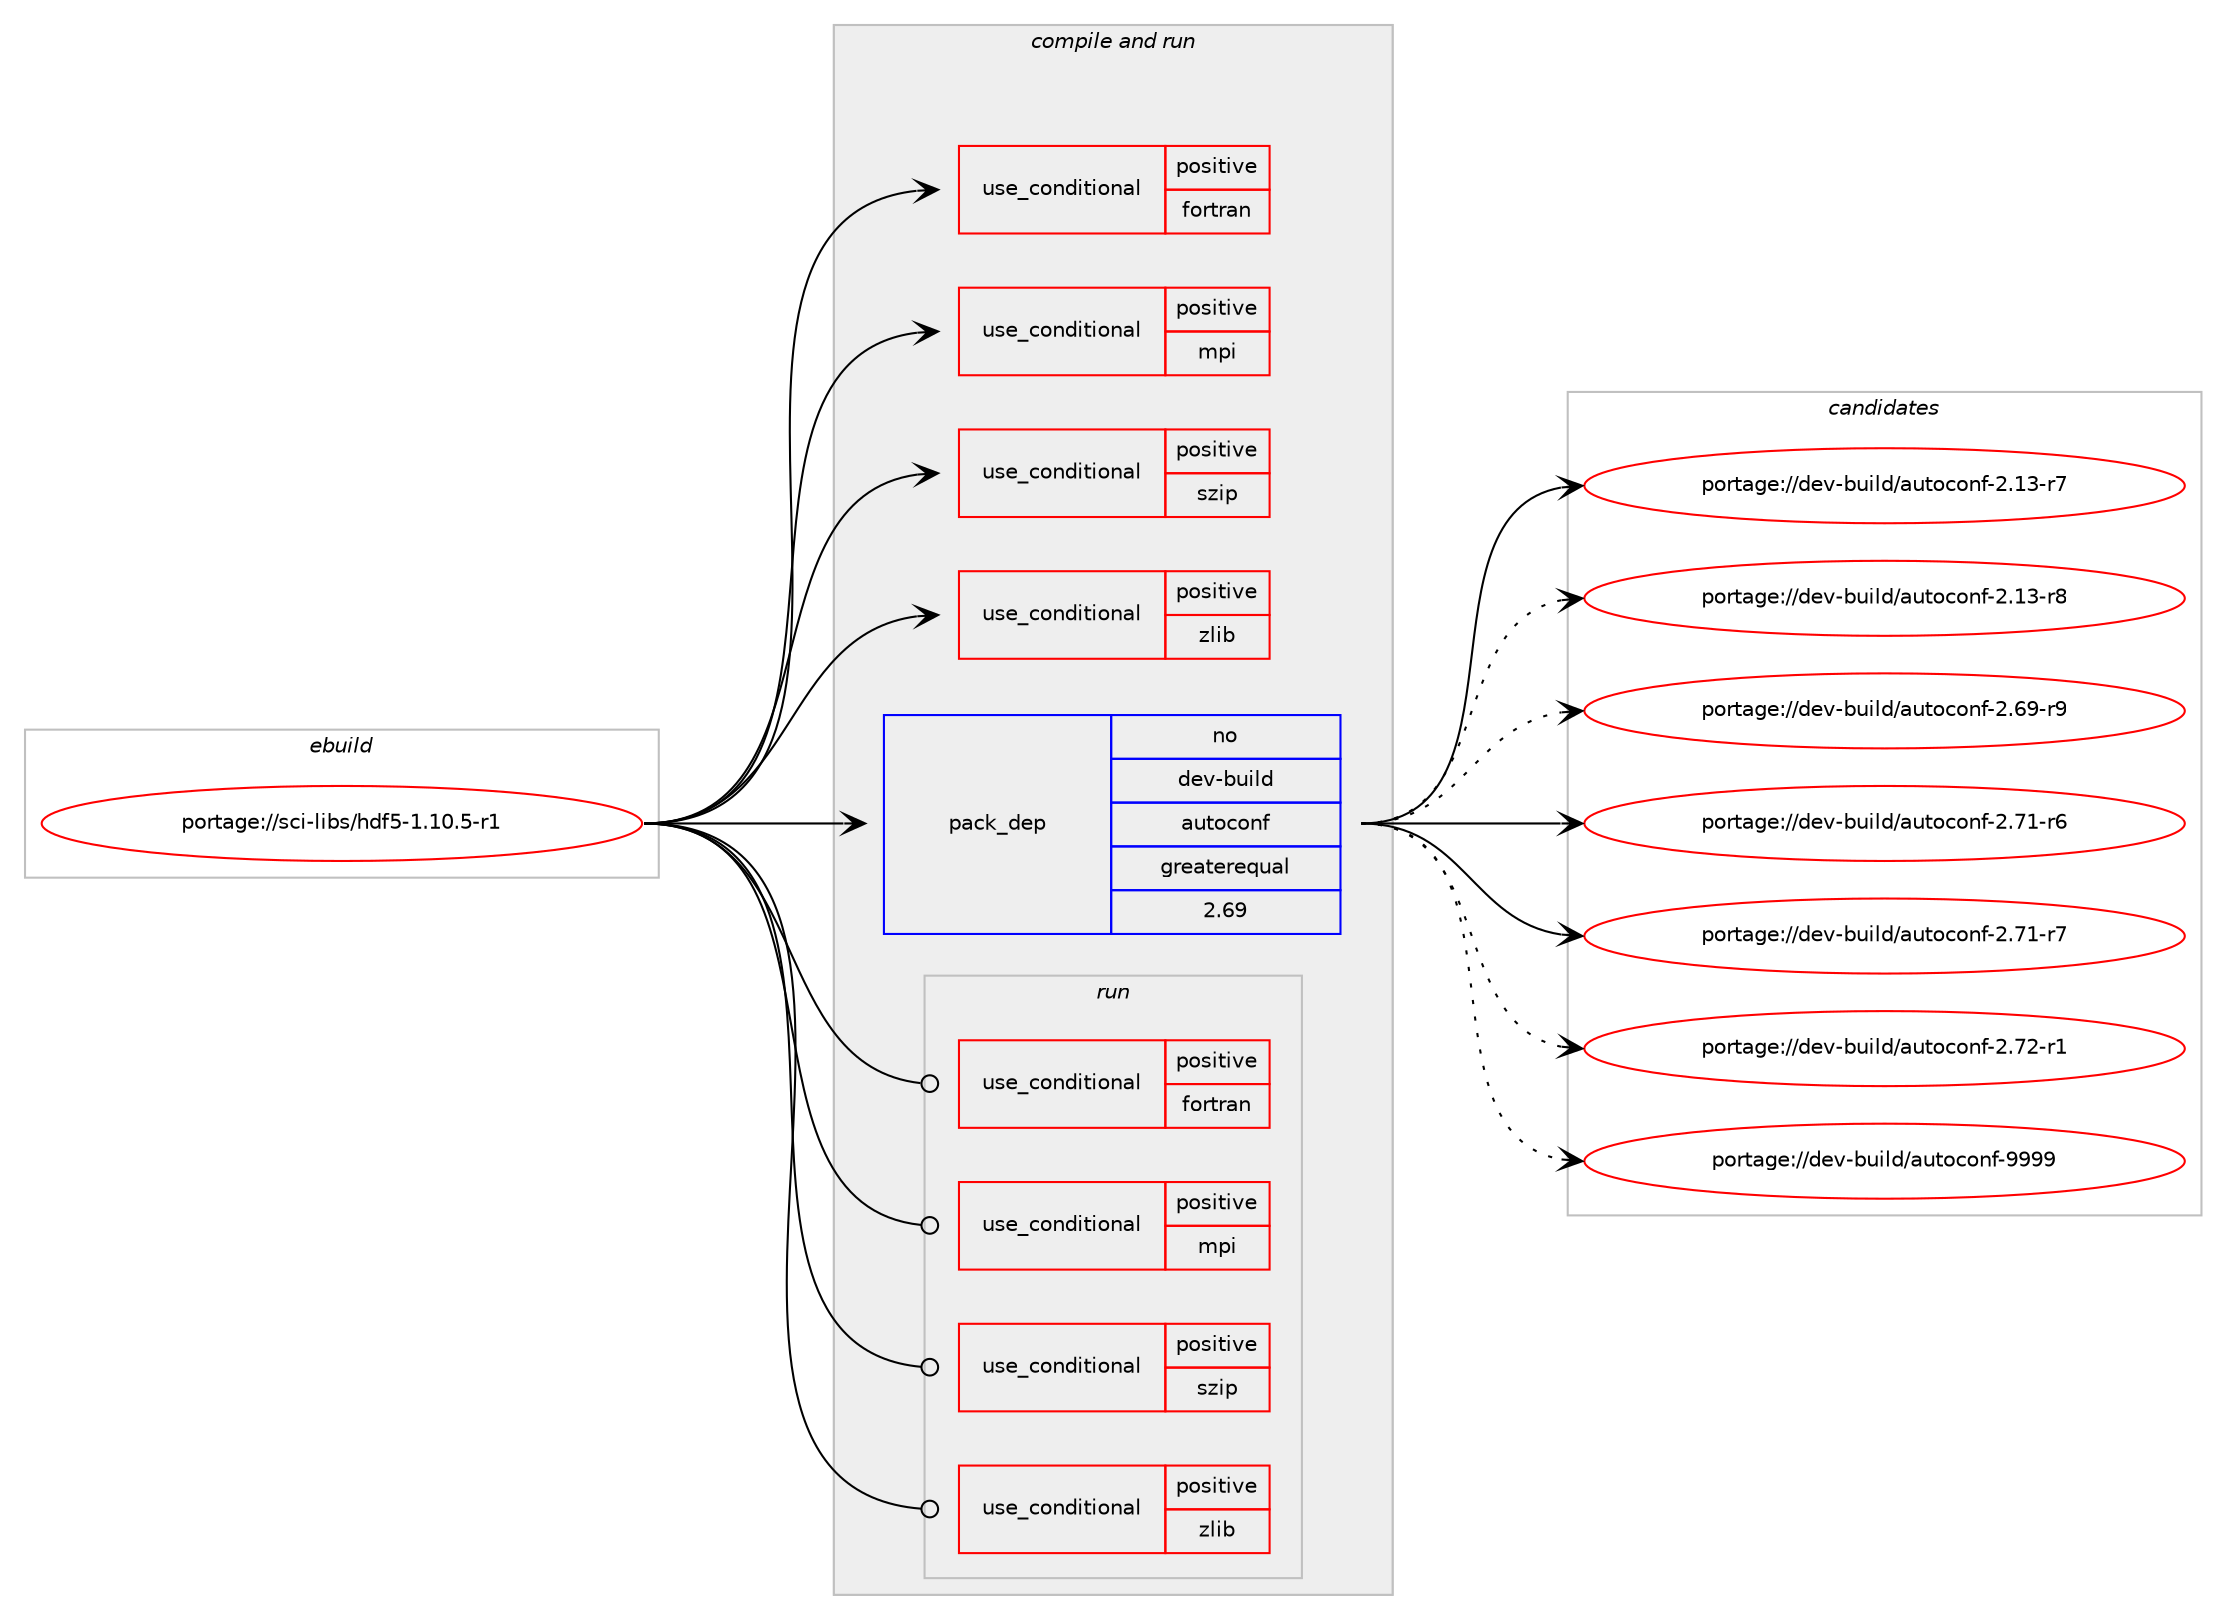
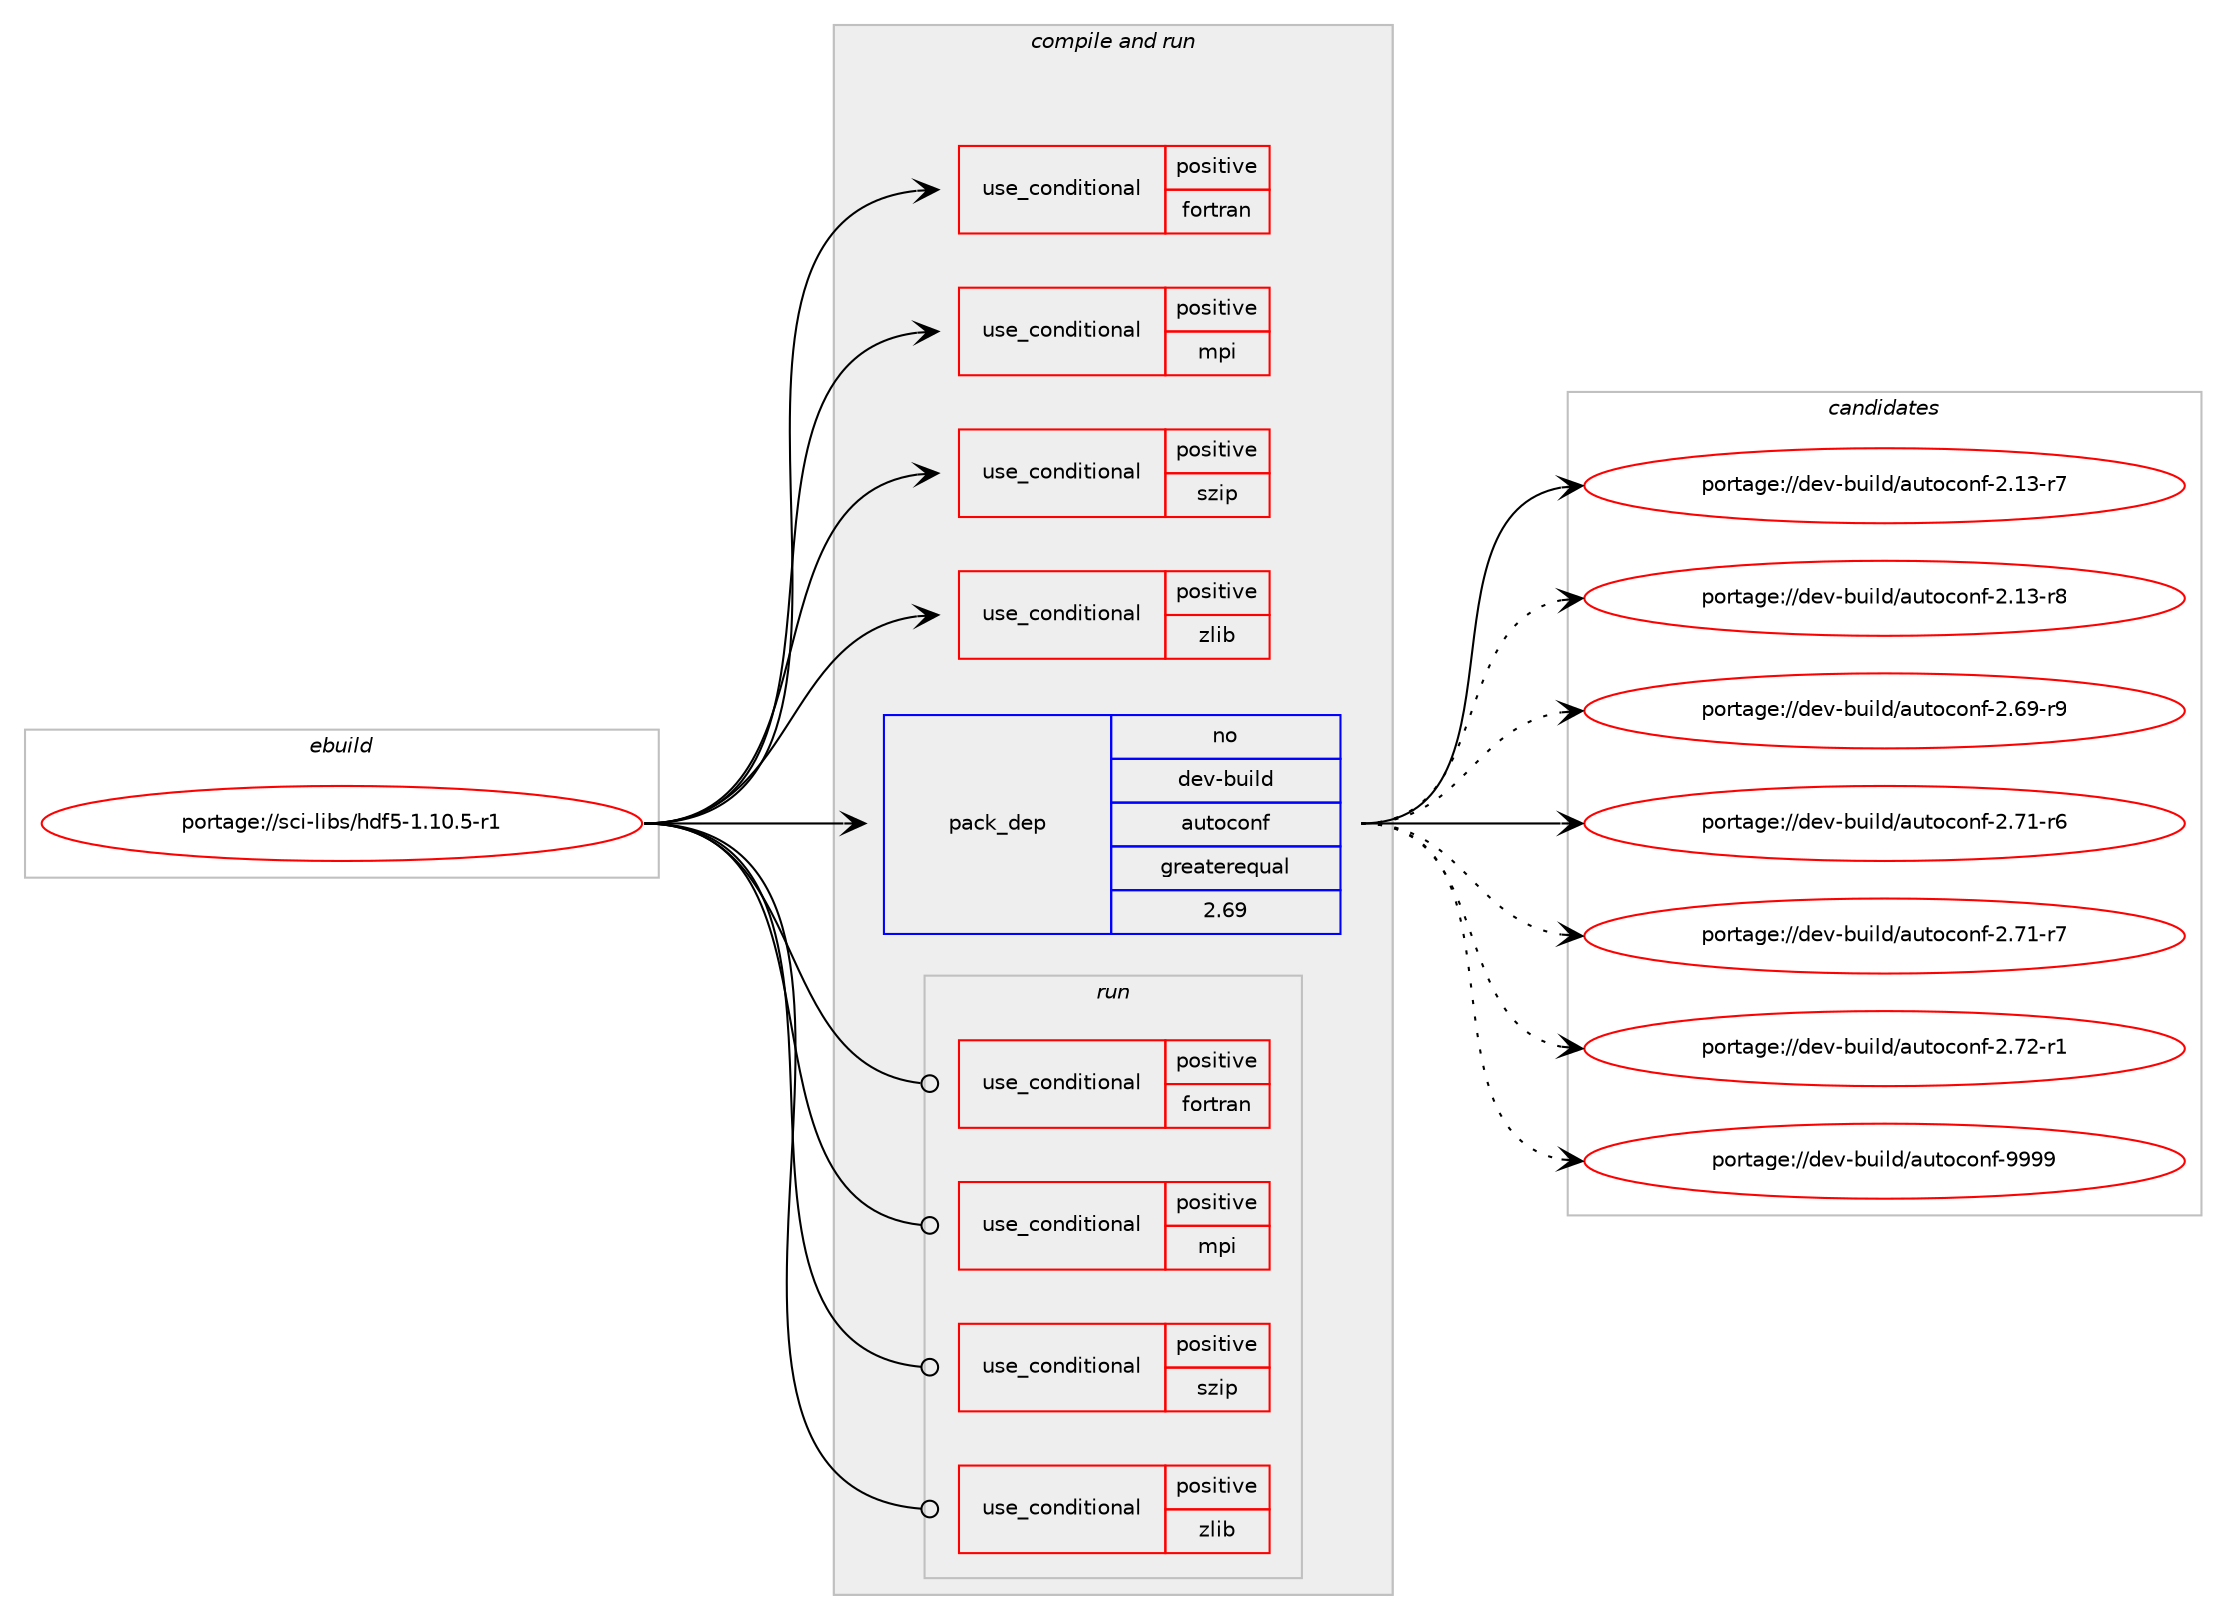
  digraph {
    compound=true
    concentrate=true
    fontname=Helvetica
    fontsize=10
    newrank=true
    rankdir=LR
    ranksep=1.5
    node [color=red fontname=Helvetica fontsize=10 shape=none]
    edge [arrowhead=vee headport=w style=solid tailport=e weight=20]
    n1 [label="portage://sci-libs/hdf5-1.10.5-r1" width=4 shape=""]
    n2 [label=<<TABLE BORDER="0" CELLBORDER="1" CELLSPACING="0" CELLPADDING="4"><TR><TD ROWSPAN="3" CELLPADDING="10">use_conditional</TD></TR><TR><TD>positive</TD></TR><TR><TD>fortran</TD></TR></TABLE>>]
    n3 [label=<<TABLE BORDER="0" CELLBORDER="1" CELLSPACING="0" CELLPADDING="4"><TR><TD ROWSPAN="3" CELLPADDING="10">use_conditional</TD></TR><TR><TD>positive</TD></TR><TR><TD>mpi</TD></TR></TABLE>>]
    n4 [label=<<TABLE BORDER="0" CELLBORDER="1" CELLSPACING="0" CELLPADDING="4"><TR><TD ROWSPAN="3" CELLPADDING="10">use_conditional</TD></TR><TR><TD>positive</TD></TR><TR><TD>szip</TD></TR></TABLE>>]
    n5 [label=<<TABLE BORDER="0" CELLBORDER="1" CELLSPACING="0" CELLPADDING="4"><TR><TD ROWSPAN="3" CELLPADDING="10">use_conditional</TD></TR><TR><TD>positive</TD></TR><TR><TD>zlib</TD></TR></TABLE>>]
    n6 [color=blue label=<<TABLE BORDER="0" CELLBORDER="1" CELLSPACING="0" CELLPADDING="4" WIDTH="220"><TR><TD ROWSPAN="6" CELLPADDING="30">pack_dep</TD></TR><TR><TD WIDTH="110">no</TD></TR><TR><TD>dev-build</TD></TR><TR><TD>autoconf</TD></TR><TR><TD>greaterequal</TD></TR><TR><TD>2.69</TD></TR></TABLE>>]
    n7 [label=<<TABLE BORDER="0" CELLBORDER="1" CELLSPACING="0" CELLPADDING="4"><TR><TD ROWSPAN="3" CELLPADDING="10">use_conditional</TD></TR><TR><TD>positive</TD></TR><TR><TD>fortran</TD></TR></TABLE>>]
    n8 [label=<<TABLE BORDER="0" CELLBORDER="1" CELLSPACING="0" CELLPADDING="4"><TR><TD ROWSPAN="3" CELLPADDING="10">use_conditional</TD></TR><TR><TD>positive</TD></TR><TR><TD>mpi</TD></TR></TABLE>>]
    n9 [label=<<TABLE BORDER="0" CELLBORDER="1" CELLSPACING="0" CELLPADDING="4"><TR><TD ROWSPAN="3" CELLPADDING="10">use_conditional</TD></TR><TR><TD>positive</TD></TR><TR><TD>szip</TD></TR></TABLE>>]
    n10 [label=<<TABLE BORDER="0" CELLBORDER="1" CELLSPACING="0" CELLPADDING="4"><TR><TD ROWSPAN="3" CELLPADDING="10">use_conditional</TD></TR><TR><TD>positive</TD></TR><TR><TD>zlib</TD></TR></TABLE>>]
    n11 [label="portage://dev-build/autoconf-2.13-r7" width=4 shape=""]
    n12 [label="portage://dev-build/autoconf-2.13-r8" width=4 shape=""]
    n13 [label="portage://dev-build/autoconf-2.69-r9" width=4 shape=""]
    n14 [label="portage://dev-build/autoconf-2.71-r6" width=4 shape=""]
    n15 [label="portage://dev-build/autoconf-2.71-r7" width=4 shape=""]
    n16 [label="portage://dev-build/autoconf-2.72-r1" width=4 shape=""]
    n17 [label="portage://dev-build/autoconf-9999" width=4 shape=""]
    subgraph cluster_1 {
      color=gray
      label=<<i>ebuild</i>>
      rank=same
      n1
    }
    subgraph cluster_2 {
      color=gray
      label=<<i>dependencies</i>>
      subgraph cluster_3 {
        color=gray
        fillcolor="#eeeeee"
        label=<<i>compile</i>>
        style=filled
        subgraph sub_4 {
          color=gray
          fillcolor="#eeeeee"
          label=<<i>compile</i>>
          style=filled
          n2
        }
        subgraph sub_5 {
          color=gray
          fillcolor="#eeeeee"
          label=<<i>compile</i>>
          style=filled
          n3
        }
        subgraph sub_6 {
          color=gray
          fillcolor="#eeeeee"
          label=<<i>compile</i>>
          style=filled
          n4
        }
        subgraph sub_7 {
          color=gray
          fillcolor="#eeeeee"
          label=<<i>compile</i>>
          style=filled
          n5
        }
        subgraph sub_8 {
          color=gray
          fillcolor="#eeeeee"
          label=<<i>compile</i>>
          style=filled
          n6
        }
      }
      subgraph cluster_9 {
        color=gray
        fillcolor="#eeeeee"
        label=<<i>compile and run</i>>
        style=filled
      }
      subgraph cluster_10 {
        color=gray
        fillcolor="#eeeeee"
        label=<<i>run</i>>
        style=filled
        subgraph sub_11 {
          color=gray
          fillcolor="#eeeeee"
          label=<<i>run</i>>
          style=filled
          n7
        }
        subgraph sub_12 {
          color=gray
          fillcolor="#eeeeee"
          label=<<i>run</i>>
          style=filled
          n8
        }
        subgraph sub_13 {
          color=gray
          fillcolor="#eeeeee"
          label=<<i>run</i>>
          style=filled
          n9
        }
        subgraph sub_14 {
          color=gray
          fillcolor="#eeeeee"
          label=<<i>run</i>>
          style=filled
          n10
        }
      }
    }
    subgraph cluster_15 {
      color=gray
      label=<<i>candidates</i>>
      rank=same
      subgraph sub_16 {
        color=black
        label=<<i>candidates</i>>
        nodesep=1
        rank=same
        n11
        n12
        n13
        n14
        n15
        n16
        n17
      }
    }
    n1 -> n2
    n1 -> n3
    n1 -> n4
    n1 -> n5
    n1 -> n6
    n1 -> n7 [arrowhead=odot]
    n1 -> n8 [arrowhead=odot]
    n1 -> n9 [arrowhead=odot]
    n1 -> n10 [arrowhead=odot]
    n6 -> n11 [weight=100]
    n6 -> n12 [style=dotted weight=100]
    n6 -> n13 [style=dotted weight=100]
    n6 -> n14 [weight=100]
-   n6 -> n15 [weight=100]
+   n6 -> n15 [style=dotted weight=100]
    n6 -> n16 [style=dotted weight=100]
    n6 -> n17 [style=dotted weight=100]
  }
